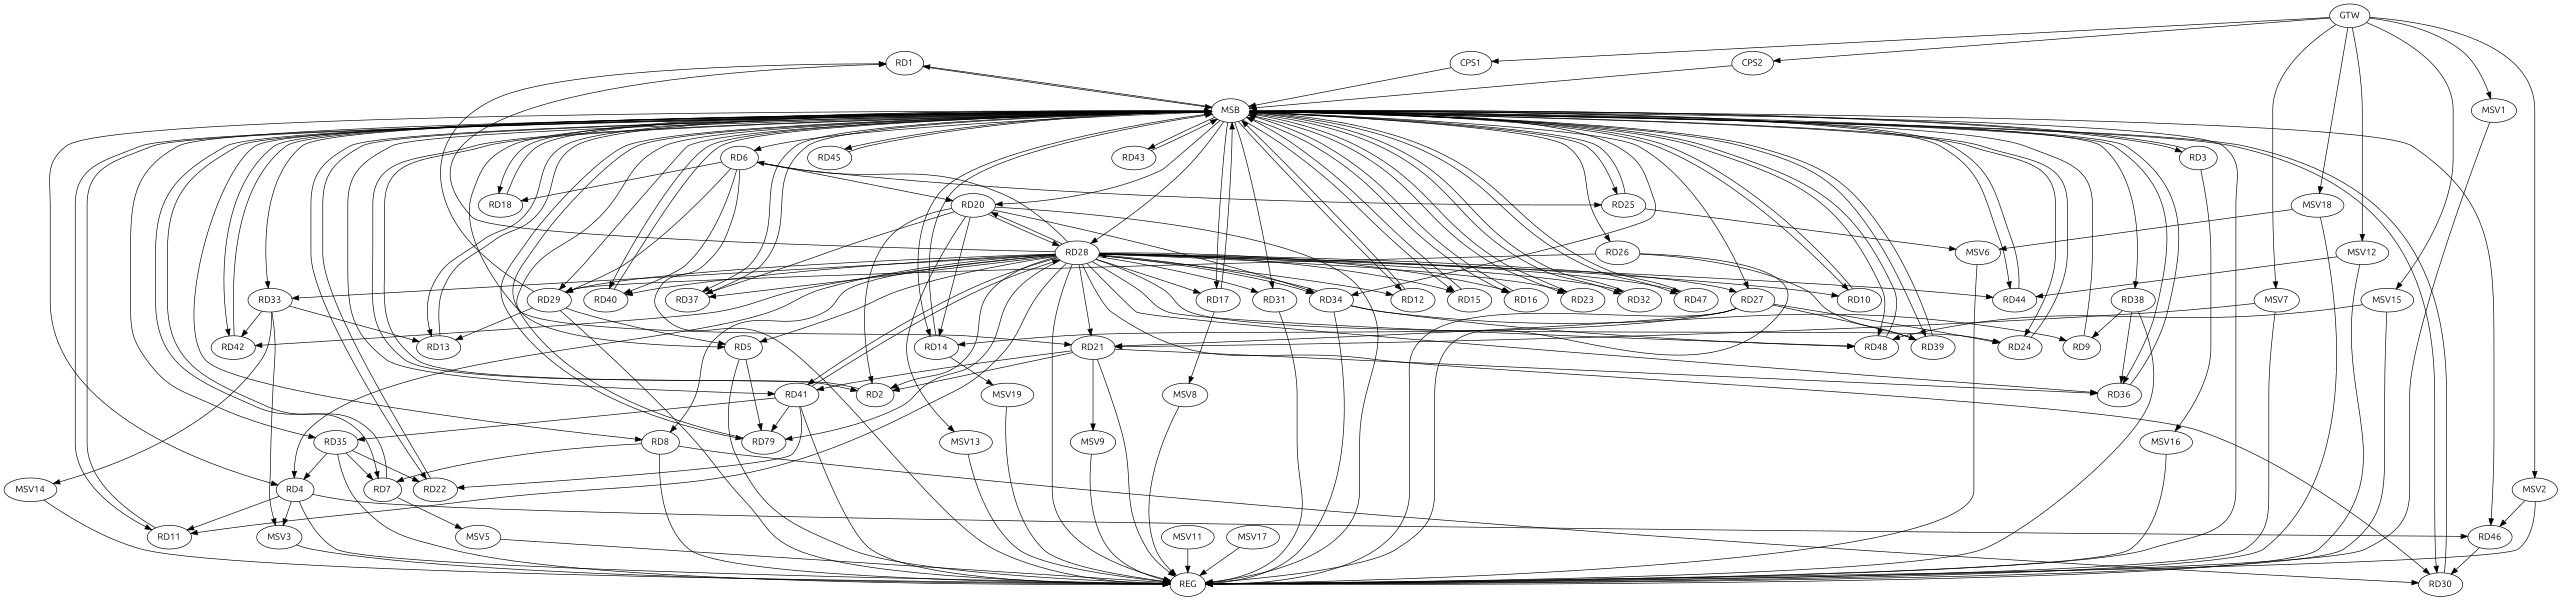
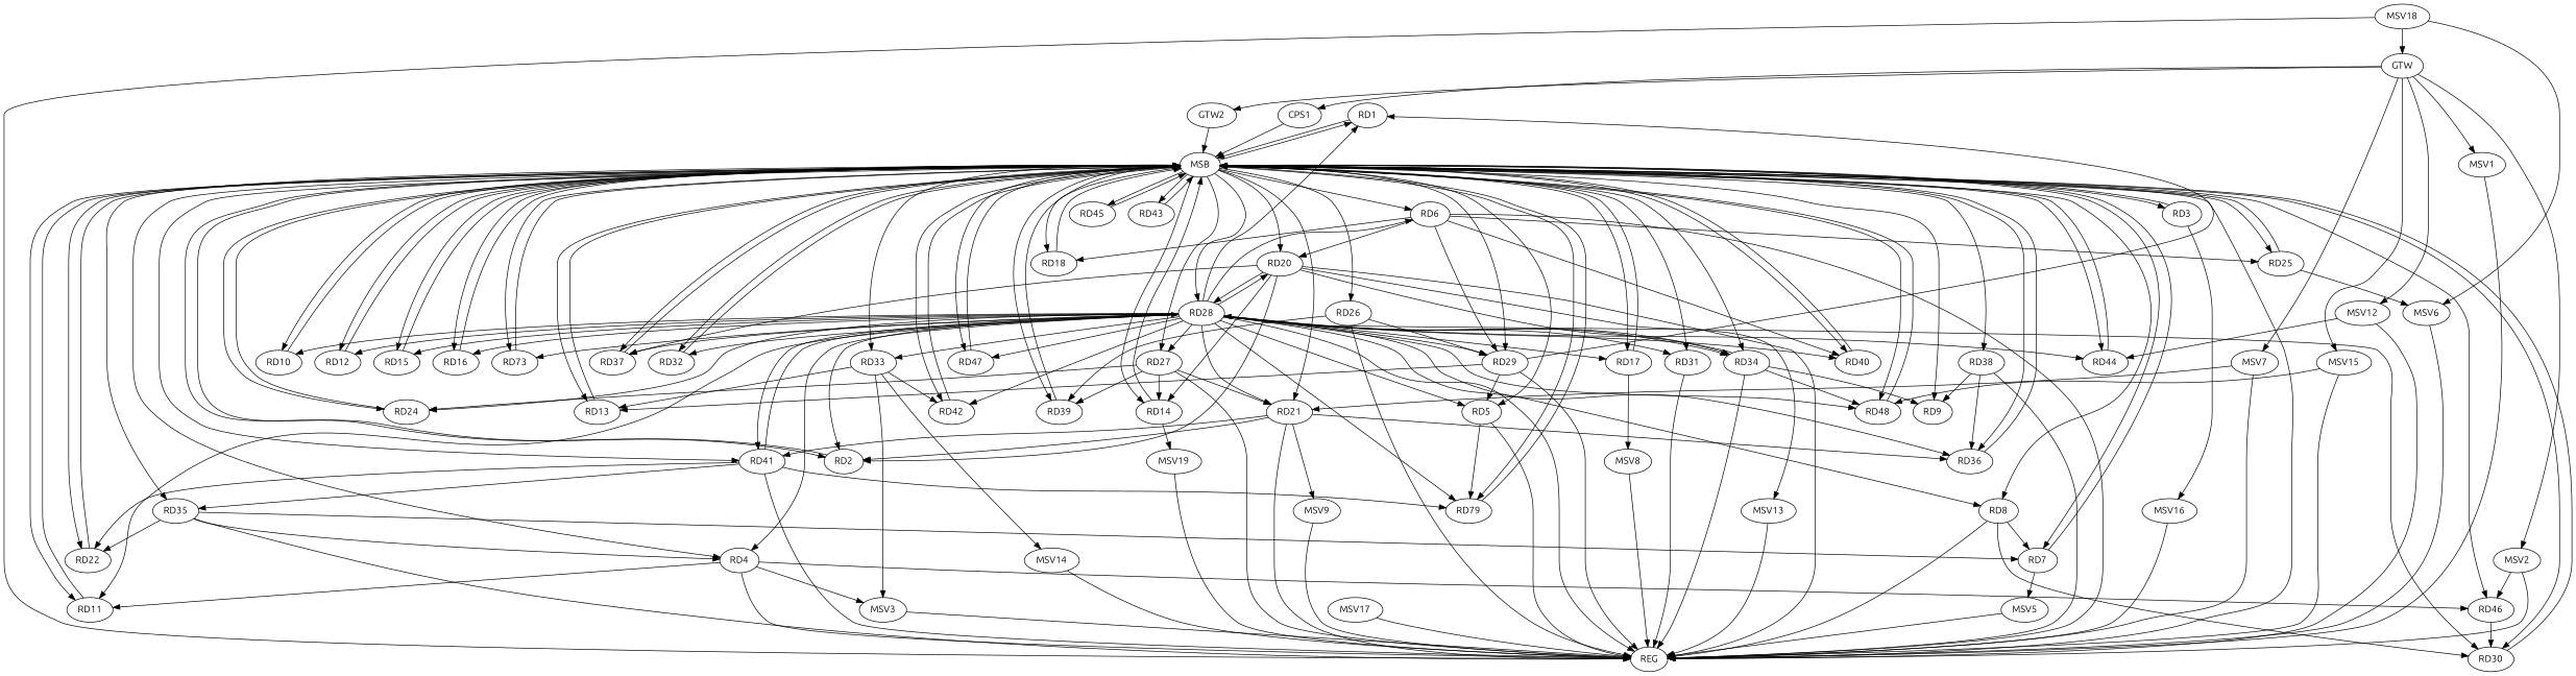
  strict digraph {
    fontname=Ubuntu
    node [fontname=Ubuntu]
    edge [fontname=Ubuntu]
    n1 [label=RD1]
    n2 [label=MSB]
    n3 [label=RD2]
    n4 [label=RD3]
    n5 [label=RD4]
    n6 [label=RD11]
    n7 [label=RD46]
    n8 [label=REG]
    n9 [label=RD5]
    n10 [label=RD79]
    n11 [label=RD6]
    n12 [label=RD18]
    n13 [label=RD20]
    n14 [label=RD25]
    n15 [label=RD29]
    n16 [label=RD40]
    n17 [label=RD7]
    n18 [label=RD8]
    n19 [label=RD30]
    n20 [label=RD10]
    n21 [label=RD12]
    n22 [label=RD13]
    n23 [label=RD14]
    n24 [label=RD15]
    n25 [label=RD16]
    n26 [label=RD17]
    n27 [label=RD28]
    n28 [label=RD34]
    n29 [label=RD37]
    n30 [label=RD21]
    n31 [label=RD36]
    n32 [label=RD41]
    n33 [label=RD22]
-   n34 [label=RD23]
+   n34 [label=RD73]
    n35 [label=RD24]
    n36 [label=RD26]
    n37 [label=RD39]
    n38 [label=RD27]
    n39 [label=RD31]
    n40 [label=RD32]
    n41 [label=RD33]
    n42 [label=RD42]
    n43 [label=RD44]
    n44 [label=RD47]
    n45 [label=RD48]
    n46 [label=RD35]
    n47 [label=RD45]
    n48 [label=RD38]
    n49 [label=RD43]
    n50 [label=MSV16]
    n51 [label=MSV3]
    n52 [label=MSV13]
    n53 [label=MSV6]
    n54 [label=MSV5]
    n55 [label=RD9]
    n56 [label=MSV19]
    n57 [label=MSV8]
    n58 [label=MSV9]
    n59 [label=MSV14]
-   n60 [label=MSV11]
    n61 [label=MSV17]
    n62 [label=CPS1]
-   n63 [label=CPS2]
+   n63 [label=GTW2]
    n64 [label=GTW]
    n65 [label=MSV1]
    n66 [label=MSV2]
    n67 [label=MSV7]
    n68 [label=MSV12]
    n69 [label=MSV15]
    n70 [label=MSV18]
    n1 -> n2
    n2 -> n1
    n2 -> n3
    n2 -> n4
    n2 -> n5
    n2 -> n6
    n2 -> n7
    n2 -> n8
    n2 -> n9
    n2 -> n10
    n2 -> n11
    n2 -> n12
    n2 -> n13
    n2 -> n14
    n2 -> n15
    n2 -> n16
    n2 -> n17
    n2 -> n18
    n2 -> n19
    n2 -> n20
    n2 -> n21
    n2 -> n22
    n2 -> n23
    n2 -> n24
    n2 -> n25
    n2 -> n26
    n2 -> n27
    n2 -> n28
    n2 -> n29
    n2 -> n30
    n2 -> n31
    n2 -> n32
    n2 -> n33
    n2 -> n34
    n2 -> n35
    n2 -> n36
    n2 -> n37
    n2 -> n38
    n2 -> n39
    n2 -> n40
    n2 -> n41
    n2 -> n42
    n2 -> n43
    n2 -> n44
    n2 -> n45
    n2 -> n46
    n2 -> n47
    n2 -> n48
    n2 -> n49
    n3 -> n2
    n4 -> n2
    n4 -> n50
    n5 -> n6
    n5 -> n7
    n5 -> n8
    n5 -> n51
    n6 -> n2
    n7 -> n19
    n9 -> n8
    n9 -> n10
    n10 -> n2
    n11 -> n8
    n11 -> n12
    n11 -> n13
    n11 -> n14
    n11 -> n15
    n11 -> n16
    n12 -> n2
    n13 -> n3
    n13 -> n8
    n13 -> n23
    n13 -> n27
    n13 -> n28
    n13 -> n29
    n13 -> n52
    n14 -> n2
    n14 -> n53
    n15 -> n1
    n15 -> n8
    n15 -> n9
    n15 -> n22
    n16 -> n2
    n17 -> n2
    n17 -> n54
    n18 -> n8
    n18 -> n17
    n18 -> n19
    n19 -> n2
    n20 -> n2
    n21 -> n2
    n22 -> n2
    n23 -> n2
    n23 -> n56
    n24 -> n2
    n25 -> n2
    n26 -> n2
    n26 -> n57
    n27 -> n1
    n27 -> n3
    n27 -> n5
    n27 -> n6
    n27 -> n8
    n27 -> n9
    n27 -> n10
    n27 -> n11
    n27 -> n13
    n27 -> n15
    n27 -> n16
    n27 -> n18
    n27 -> n19
    n27 -> n20
    n27 -> n21
    n27 -> n24
    n27 -> n25
    n27 -> n26
    n27 -> n28
    n27 -> n29
    n27 -> n30
    n27 -> n31
    n27 -> n32
    n27 -> n34
    n27 -> n35
    n27 -> n38
    n27 -> n39
    n27 -> n40
    n27 -> n41
    n27 -> n42
    n27 -> n43
    n27 -> n44
    n27 -> n45
    n28 -> n8
    n28 -> n27
    n28 -> n45
    n28 -> n55
    n29 -> n2
    n30 -> n3
    n30 -> n8
    n30 -> n31
    n30 -> n32
    n30 -> n58
    n31 -> n2
    n32 -> n8
    n32 -> n10
    n32 -> n27
    n32 -> n33
    n32 -> n46
    n33 -> n2
    n34 -> n2
    n35 -> n2
    n36 -> n8
    n36 -> n15
    n36 -> n37
    n37 -> n2
    n38 -> n8
    n38 -> n23
    n38 -> n30
    n38 -> n35
    n38 -> n37
    n39 -> n8
    n40 -> n2
    n41 -> n22
    n41 -> n42
    n41 -> n51
    n41 -> n59
    n42 -> n2
    n43 -> n2
    n44 -> n2
    n45 -> n2
    n46 -> n5
    n46 -> n8
    n46 -> n17
    n46 -> n33
    n47 -> n2
    n48 -> n8
    n48 -> n31
    n48 -> n55
    n49 -> n2
    n50 -> n8
    n51 -> n8
    n52 -> n8
    n53 -> n8
    n54 -> n8
-   n55 -> n2
+   n2 -> n55
    n56 -> n8
    n57 -> n8
    n58 -> n8
    n59 -> n8
-   n60 -> n8
    n61 -> n8
    n62 -> n2
    n63 -> n2
    n64 -> n62
    n64 -> n63
    n64 -> n65
    n64 -> n66
    n64 -> n67
    n64 -> n68
    n64 -> n69
-   n64 -> n70
+   n70 -> n64
    n65 -> n8
    n66 -> n7
    n66 -> n8
    n67 -> n8
    n67 -> n30
    n68 -> n8
    n68 -> n43
    n69 -> n8
    n69 -> n45
    n70 -> n8
    n70 -> n53
  }
